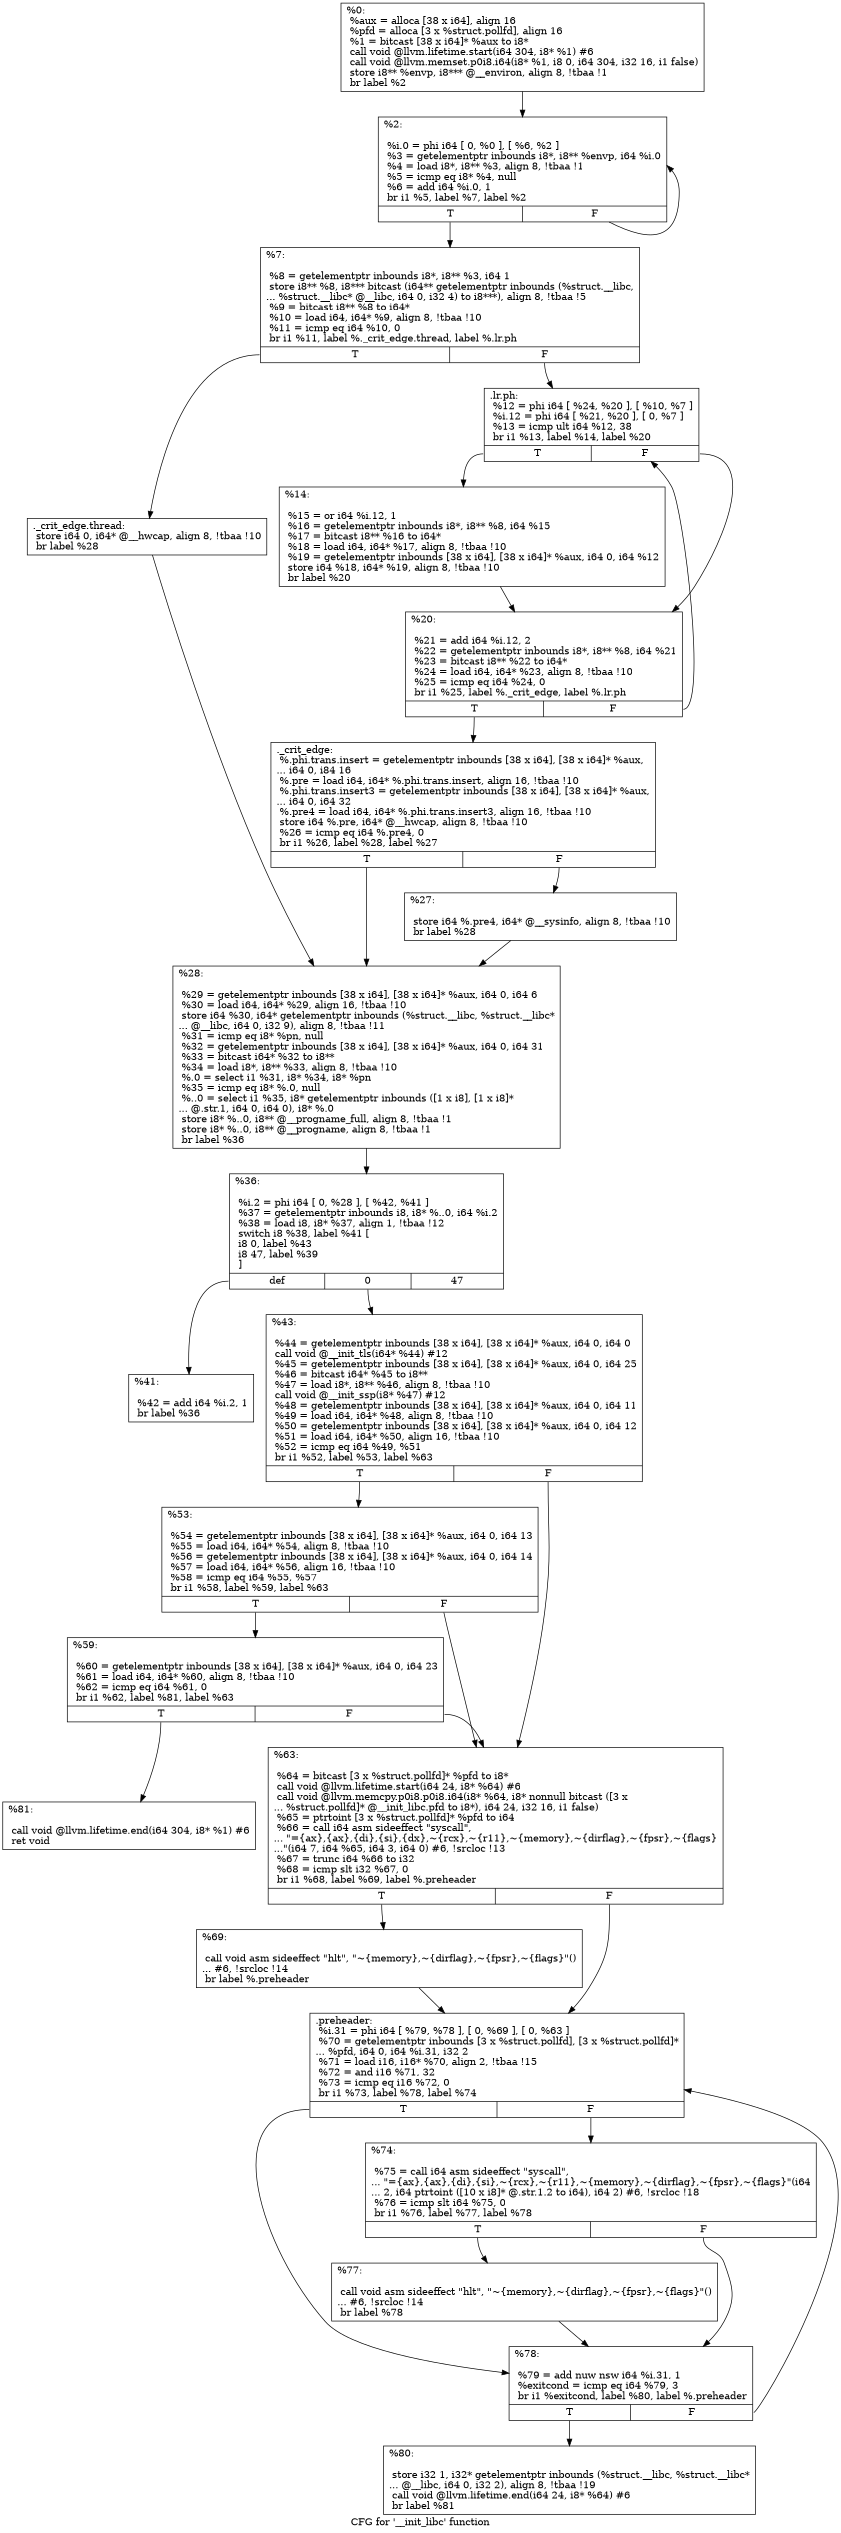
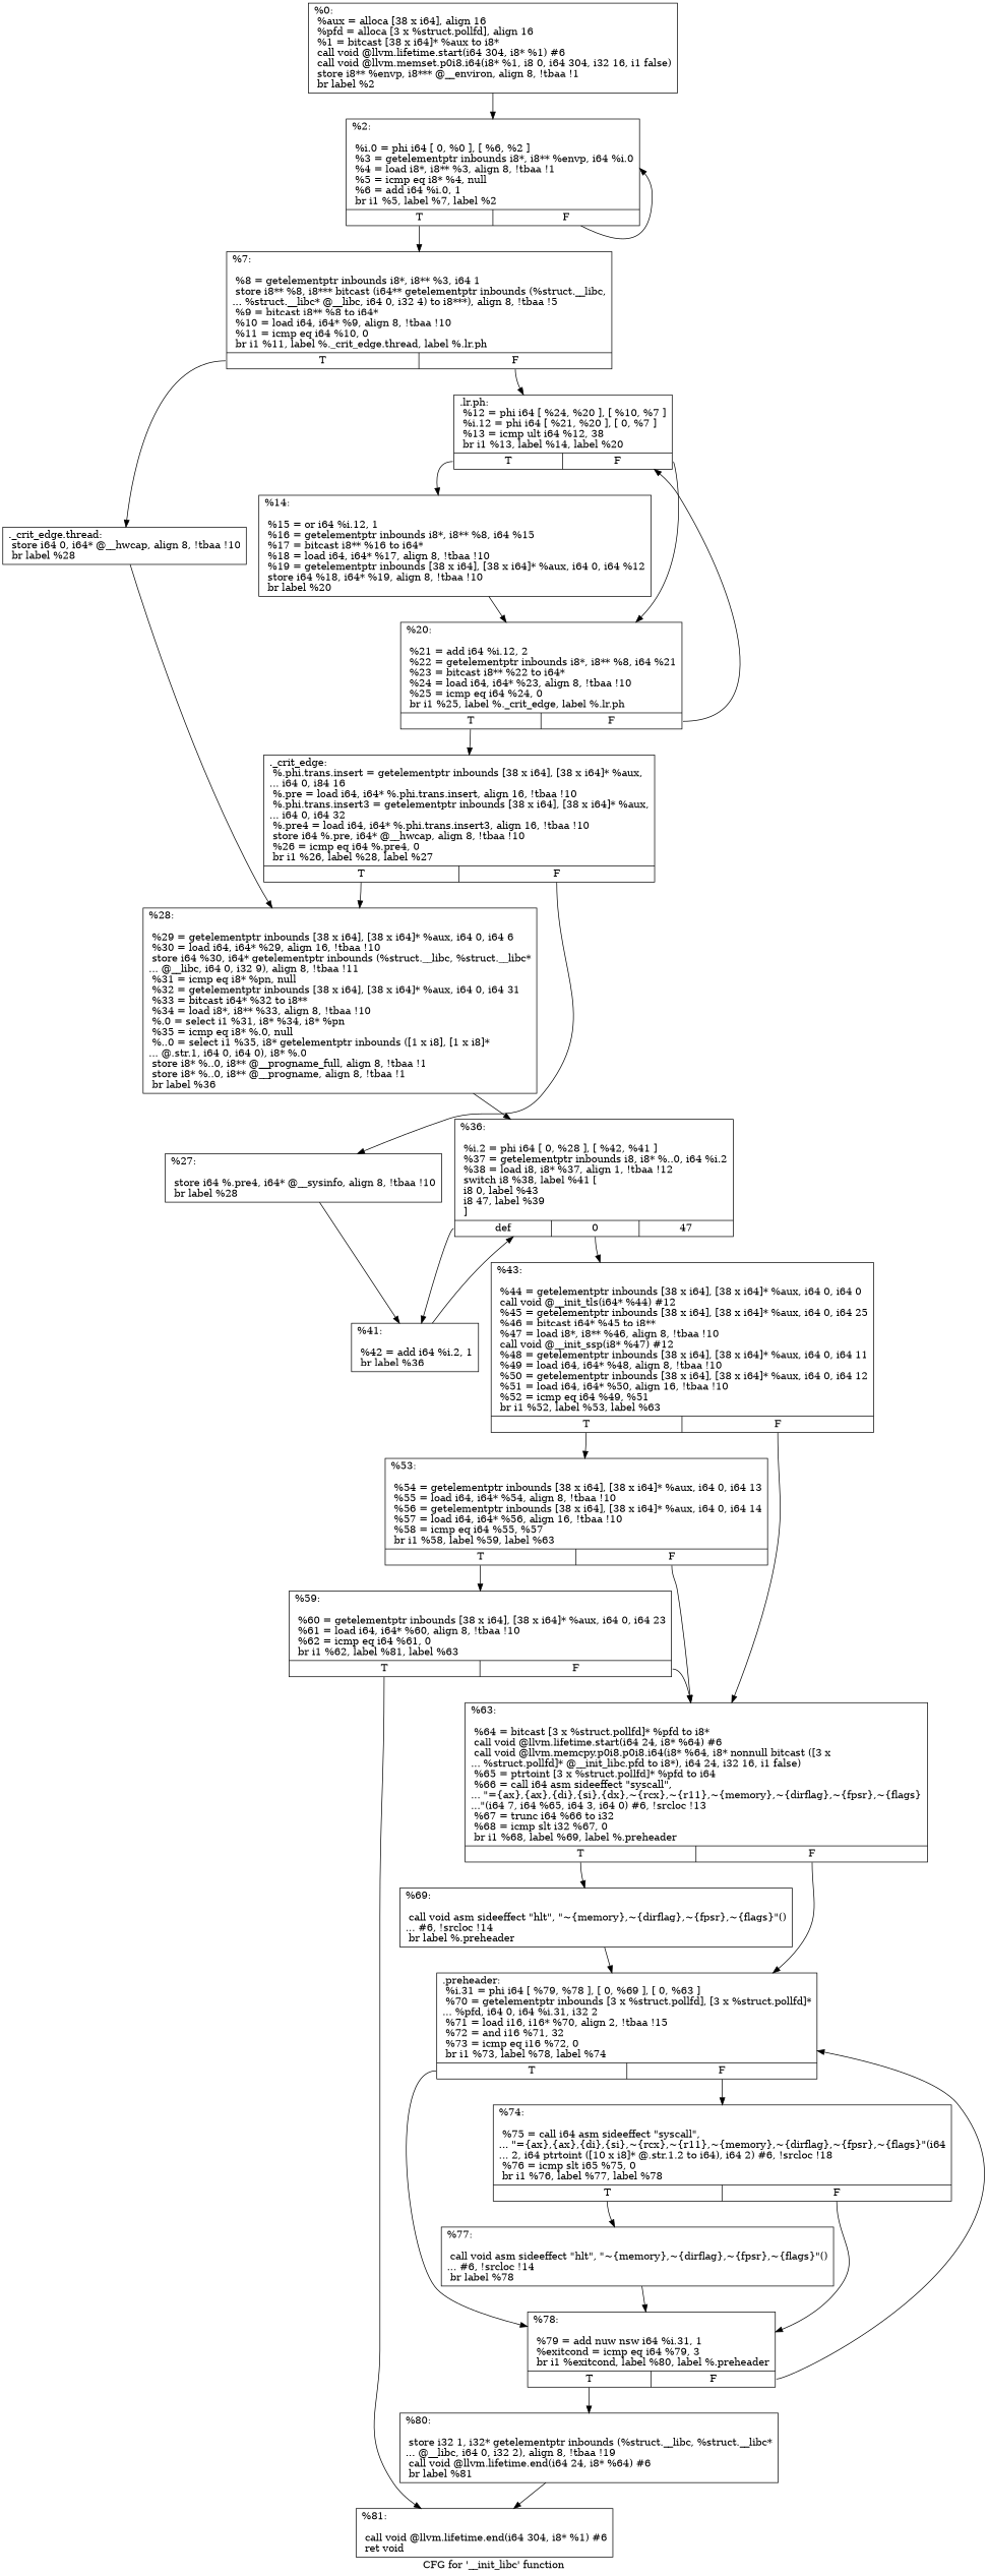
  digraph {
    label="CFG for '__init_libc' function"
    node [shape=record]
    edge [tailport=s1]
    n1 [label="{%0:\l  %aux = alloca [38 x i64], align 16\l  %pfd = alloca [3 x %struct.pollfd], align 16\l  %1 = bitcast [38 x i64]* %aux to i8*\l  call void @llvm.lifetime.start(i64 304, i8* %1) #6\l  call void @llvm.memset.p0i8.i64(i8* %1, i8 0, i64 304, i32 16, i1 false)\l  store i8** %envp, i8*** @__environ, align 8, !tbaa !1\l  br label %2\l}"]
    n2 [label="{%2:\l\l  %i.0 = phi i64 [ 0, %0 ], [ %6, %2 ]\l  %3 = getelementptr inbounds i8*, i8** %envp, i64 %i.0\l  %4 = load i8*, i8** %3, align 8, !tbaa !1\l  %5 = icmp eq i8* %4, null\l  %6 = add i64 %i.0, 1\l  br i1 %5, label %7, label %2\l|{<s0>T|<s1>F}}"]
    n3 [label="{%7:\l\l  %8 = getelementptr inbounds i8*, i8** %3, i64 1\l  store i8** %8, i8*** bitcast (i64** getelementptr inbounds (%struct.__libc,\l... %struct.__libc* @__libc, i64 0, i32 4) to i8***), align 8, !tbaa !5\l  %9 = bitcast i8** %8 to i64*\l  %10 = load i64, i64* %9, align 8, !tbaa !10\l  %11 = icmp eq i64 %10, 0\l  br i1 %11, label %._crit_edge.thread, label %.lr.ph\l|{<s0>T|<s1>F}}"]
    n4 [label="{._crit_edge.thread:                               \l  store i64 0, i64* @__hwcap, align 8, !tbaa !10\l  br label %28\l}"]
    n5 [label="{.lr.ph:                                           \l  %12 = phi i64 [ %24, %20 ], [ %10, %7 ]\l  %i.12 = phi i64 [ %21, %20 ], [ 0, %7 ]\l  %13 = icmp ult i64 %12, 38\l  br i1 %13, label %14, label %20\l|{<s0>T|<s1>F}}"]
    n6 [label="{%28:\l\l  %29 = getelementptr inbounds [38 x i64], [38 x i64]* %aux, i64 0, i64 6\l  %30 = load i64, i64* %29, align 16, !tbaa !10\l  store i64 %30, i64* getelementptr inbounds (%struct.__libc, %struct.__libc*\l... @__libc, i64 0, i32 9), align 8, !tbaa !11\l  %31 = icmp eq i8* %pn, null\l  %32 = getelementptr inbounds [38 x i64], [38 x i64]* %aux, i64 0, i64 31\l  %33 = bitcast i64* %32 to i8**\l  %34 = load i8*, i8** %33, align 8, !tbaa !10\l  %.0 = select i1 %31, i8* %34, i8* %pn\l  %35 = icmp eq i8* %.0, null\l  %..0 = select i1 %35, i8* getelementptr inbounds ([1 x i8], [1 x i8]*\l... @.str.1, i64 0, i64 0), i8* %.0\l  store i8* %..0, i8** @__progname_full, align 8, !tbaa !1\l  store i8* %..0, i8** @__progname, align 8, !tbaa !1\l  br label %36\l}"]
    n7 [label="{%14:\l\l  %15 = or i64 %i.12, 1\l  %16 = getelementptr inbounds i8*, i8** %8, i64 %15\l  %17 = bitcast i8** %16 to i64*\l  %18 = load i64, i64* %17, align 8, !tbaa !10\l  %19 = getelementptr inbounds [38 x i64], [38 x i64]* %aux, i64 0, i64 %12\l  store i64 %18, i64* %19, align 8, !tbaa !10\l  br label %20\l}"]
    n8 [label="{%20:\l\l  %21 = add i64 %i.12, 2\l  %22 = getelementptr inbounds i8*, i8** %8, i64 %21\l  %23 = bitcast i8** %22 to i64*\l  %24 = load i64, i64* %23, align 8, !tbaa !10\l  %25 = icmp eq i64 %24, 0\l  br i1 %25, label %._crit_edge, label %.lr.ph\l|{<s0>T|<s1>F}}"]
    n9 [label="{%36:\l\l  %i.2 = phi i64 [ 0, %28 ], [ %42, %41 ]\l  %37 = getelementptr inbounds i8, i8* %..0, i64 %i.2\l  %38 = load i8, i8* %37, align 1, !tbaa !12\l  switch i8 %38, label %41 [\l    i8 0, label %43\l    i8 47, label %39\l  ]\l|{<s0>def|<s1>0|<s2>47}}"]
    n10 [label="{._crit_edge:                                      \l  %.phi.trans.insert = getelementptr inbounds [38 x i64], [38 x i64]* %aux,\l... i64 0, i84 16\l  %.pre = load i64, i64* %.phi.trans.insert, align 16, !tbaa !10\l  %.phi.trans.insert3 = getelementptr inbounds [38 x i64], [38 x i64]* %aux,\l... i64 0, i64 32\l  %.pre4 = load i64, i64* %.phi.trans.insert3, align 16, !tbaa !10\l  store i64 %.pre, i64* @__hwcap, align 8, !tbaa !10\l  %26 = icmp eq i64 %.pre4, 0\l  br i1 %26, label %28, label %27\l|{<s0>T|<s1>F}}"]
    n11 [label="{%41:\l\l  %42 = add i64 %i.2, 1\l  br label %36\l}"]
    n12 [label="{%43:\l\l  %44 = getelementptr inbounds [38 x i64], [38 x i64]* %aux, i64 0, i64 0\l  call void @__init_tls(i64* %44) #12\l  %45 = getelementptr inbounds [38 x i64], [38 x i64]* %aux, i64 0, i64 25\l  %46 = bitcast i64* %45 to i8**\l  %47 = load i8*, i8** %46, align 8, !tbaa !10\l  call void @__init_ssp(i8* %47) #12\l  %48 = getelementptr inbounds [38 x i64], [38 x i64]* %aux, i64 0, i64 11\l  %49 = load i64, i64* %48, align 8, !tbaa !10\l  %50 = getelementptr inbounds [38 x i64], [38 x i64]* %aux, i64 0, i64 12\l  %51 = load i64, i64* %50, align 16, !tbaa !10\l  %52 = icmp eq i64 %49, %51\l  br i1 %52, label %53, label %63\l|{<s0>T|<s1>F}}"]
    n13 [label="{%27:\l\l  store i64 %.pre4, i64* @__sysinfo, align 8, !tbaa !10\l  br label %28\l}"]
    n14 [label="{%53:\l\l  %54 = getelementptr inbounds [38 x i64], [38 x i64]* %aux, i64 0, i64 13\l  %55 = load i64, i64* %54, align 8, !tbaa !10\l  %56 = getelementptr inbounds [38 x i64], [38 x i64]* %aux, i64 0, i64 14\l  %57 = load i64, i64* %56, align 16, !tbaa !10\l  %58 = icmp eq i64 %55, %57\l  br i1 %58, label %59, label %63\l|{<s0>T|<s1>F}}"]
    n15 [label="{%63:\l\l  %64 = bitcast [3 x %struct.pollfd]* %pfd to i8*\l  call void @llvm.lifetime.start(i64 24, i8* %64) #6\l  call void @llvm.memcpy.p0i8.p0i8.i64(i8* %64, i8* nonnull bitcast ([3 x\l... %struct.pollfd]* @__init_libc.pfd to i8*), i64 24, i32 16, i1 false)\l  %65 = ptrtoint [3 x %struct.pollfd]* %pfd to i64\l  %66 = call i64 asm sideeffect \"syscall\",\l... \"=\{ax\},\{ax\},\{di\},\{si\},\{dx\},~\{rcx\},~\{r11\},~\{memory\},~\{dirflag\},~\{fpsr\},~\{flags\}\l...\"(i64 7, i64 %65, i64 3, i64 0) #6, !srcloc !13\l  %67 = trunc i64 %66 to i32\l  %68 = icmp slt i32 %67, 0\l  br i1 %68, label %69, label %.preheader\l|{<s0>T|<s1>F}}"]
    n16 [label="{%59:\l\l  %60 = getelementptr inbounds [38 x i64], [38 x i64]* %aux, i64 0, i64 23\l  %61 = load i64, i64* %60, align 8, !tbaa !10\l  %62 = icmp eq i64 %61, 0\l  br i1 %62, label %81, label %63\l|{<s0>T|<s1>F}}"]
    n17 [label="{%69:\l\l  call void asm sideeffect \"hlt\", \"~\{memory\},~\{dirflag\},~\{fpsr\},~\{flags\}\"()\l... #6, !srcloc !14\l  br label %.preheader\l}"]
    n18 [label="{.preheader:                                       \l  %i.31 = phi i64 [ %79, %78 ], [ 0, %69 ], [ 0, %63 ]\l  %70 = getelementptr inbounds [3 x %struct.pollfd], [3 x %struct.pollfd]*\l... %pfd, i64 0, i64 %i.31, i32 2\l  %71 = load i16, i16* %70, align 2, !tbaa !15\l  %72 = and i16 %71, 32\l  %73 = icmp eq i16 %72, 0\l  br i1 %73, label %78, label %74\l|{<s0>T|<s1>F}}"]
    n19 [label="{%81:\l\l  call void @llvm.lifetime.end(i64 304, i8* %1) #6\l  ret void\l}"]
    n20 [label="{%78:\l\l  %79 = add nuw nsw i64 %i.31, 1\l  %exitcond = icmp eq i64 %79, 3\l  br i1 %exitcond, label %80, label %.preheader\l|{<s0>T|<s1>F}}"]
-   n21 [label="{%74:\l\l  %75 = call i64 asm sideeffect \"syscall\",\l... \"=\{ax\},\{ax\},\{di\},\{si\},~\{rcx\},~\{r11\},~\{memory\},~\{dirflag\},~\{fpsr\},~\{flags\}\"(i64\l... 2, i64 ptrtoint ([10 x i8]* @.str.1.2 to i64), i64 2) #6, !srcloc !18\l  %76 = icmp slt i64 %75, 0\l  br i1 %76, label %77, label %78\l|{<s0>T|<s1>F}}"]
+   n21 [label="{%74:\l\l  %75 = call i64 asm sideeffect \"syscall\",\l... \"=\{ax\},\{ax\},\{di\},\{si\},~\{rcx\},~\{r11\},~\{memory\},~\{dirflag\},~\{fpsr\},~\{flags\}\"(i64\l... 2, i64 ptrtoint ([10 x i8]* @.str.1.2 to i64), i64 2) #6, !srcloc !18\l  %76 = icmp slt i65 %75, 0\l  br i1 %76, label %77, label %78\l|{<s0>T|<s1>F}}"]
    n22 [label="{%80:\l\l  store i32 1, i32* getelementptr inbounds (%struct.__libc, %struct.__libc*\l... @__libc, i64 0, i32 2), align 8, !tbaa !19\l  call void @llvm.lifetime.end(i64 24, i8* %64) #6\l  br label %81\l}"]
    n23 [label="{%77:\l\l  call void asm sideeffect \"hlt\", \"~\{memory\},~\{dirflag\},~\{fpsr\},~\{flags\}\"()\l... #6, !srcloc !14\l  br label %78\l}"]
    n1 -> n2
    n2 -> n2
    n2 -> n3 [tailport=s0]
    n3 -> n4 [tailport=s0]
    n3 -> n5
    n4 -> n6
    n5 -> n7 [tailport=s0]
    n5 -> n8
    n6 -> n9
    n7 -> n8
    n8 -> n5
    n8 -> n10 [tailport=s0]
    n9 -> n11 [tailport=s0]
    n9 -> n12
    n10 -> n6 [tailport=s0]
    n10 -> n13
+   n11 -> n9
    n12 -> n14 [tailport=s0]
    n12 -> n15
-   n13 -> n6
+   n13 -> n11
    n14 -> n15
    n14 -> n16 [tailport=s0]
    n15 -> n17 [tailport=s0]
    n15 -> n18
    n16 -> n15
    n16 -> n19 [tailport=s0]
    n17 -> n18
    n18 -> n20 [tailport=s0]
    n18 -> n21
    n20 -> n18
    n20 -> n22 [tailport=s0]
    n21 -> n20
    n21 -> n23 [tailport=s0]
+   n22 -> n19
    n23 -> n20
  }
